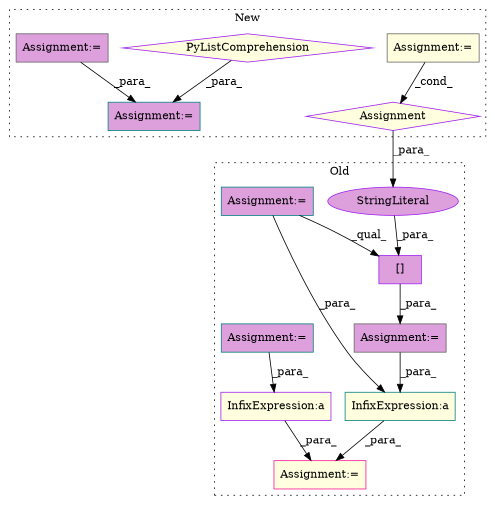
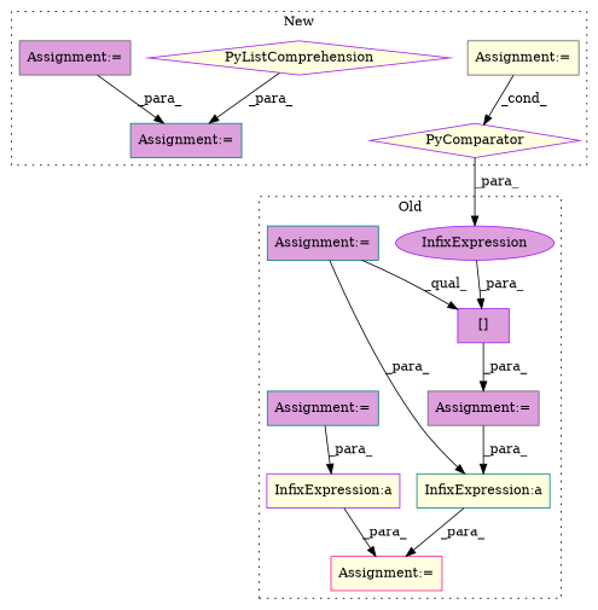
  digraph {
    node [a=7 color=purple fillcolor=plum l=1 shape=box style=filled]
    n1 [a=2 l="17,1" label="[]" s="1483,1508"]
-   n2 [a=45 l=8 label=StringLiteral s=1500 shape=ellipse]
+   n2 [a=45 l=8 label=InfixExpression s=1500 shape=ellipse]
    n3 [color=teal label="Assignment:=" s=585]
    n4 [color=deeppink fillcolor=lightyellow label="Assignment:=" s=1375]
    n5 [color=gray40 l=45 label="Assignment:=" s=1473]
    n6 [color=teal l=40 label="Assignment:=" s=1775]
    n7 [a=27 color=teal fillcolor=lightyellow l=8 label="InfixExpression:a" s=1526]
    n8 [a=27 fillcolor=lightyellow l=3 label="InfixExpression:a" s=1700]
    n9 [a=109 fillcolor=lightyellow l=123 label=PyListComprehension s=2026 shape=diamond]
-   n10 [a=113 fillcolor=lightyellow l=39 label=Assignment s=2102 shape=diamond]
+   n10 [a=113 fillcolor=lightyellow l=39 label=PyComparator s=2102 shape=diamond]
    n11 [color=gray40 fillcolor=lightyellow label="Assignment:=" s=1840]
    n12 [color=teal label="Assignment:=" s=1889]
    n13 [color=gray40 l=32 label="Assignment:=" s=1978]
    subgraph cluster_1 {
      label=Old
      style=dotted
      n1
      n2
      n3
      n4
      n5
      n6
      n7
      n8
    }
    subgraph cluster_2 {
      label=New
      style=dotted
      n9
      n10
      n11
      n12
      n13
    }
    n1 -> n5 [label=_para_]
    n2 -> n1 [label=_para_]
    n3 -> n1 [label=_qual_]
    n3 -> n7 [label=_para_]
    n5 -> n7 [label=_para_]
    n6 -> n8 [label=_para_]
    n7 -> n4 [label=_para_]
    n8 -> n4 [label=_para_]
    n9 -> n12 [label=_para_]
    n10 -> n2 [label=_para_]
    n11 -> n10 [label=_cond_]
    n13 -> n12 [label=_para_]
  }
